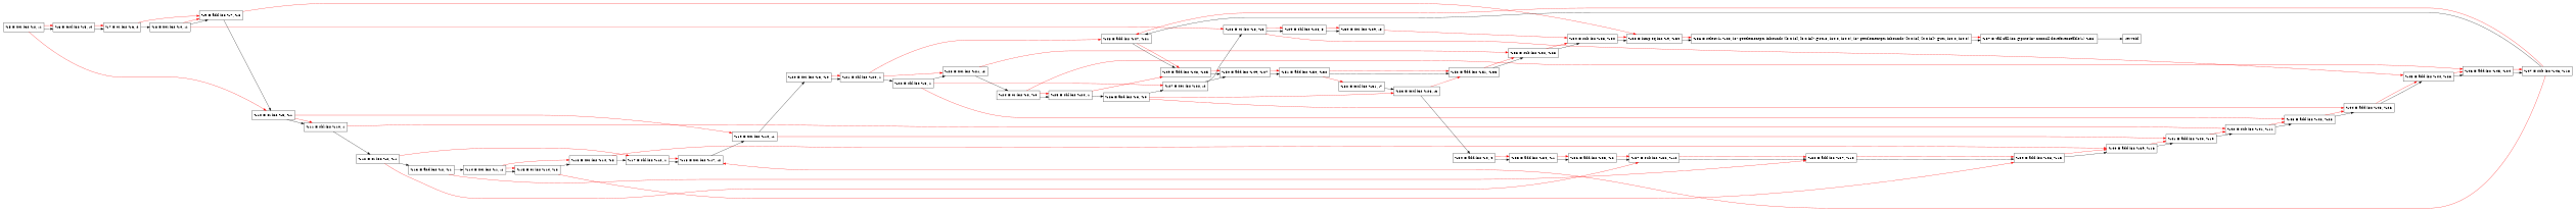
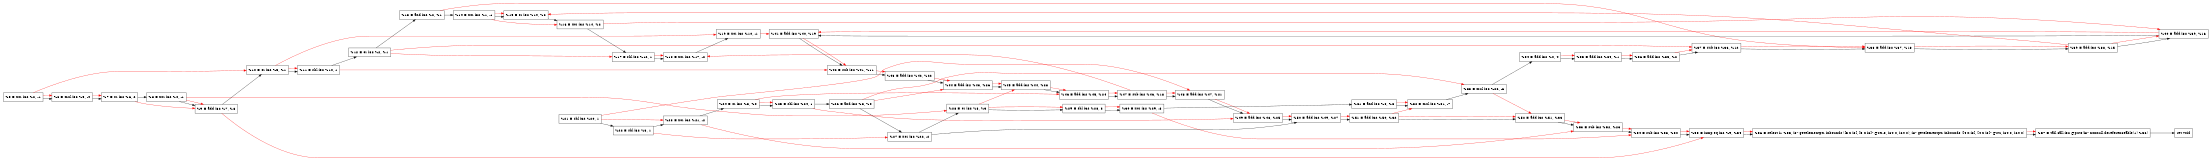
  digraph {
    rankdir=LR
    node [shape=record]
    edge [color=red]
    n1 [label="  %5 = xor i32 %2, -1"]
    n2 [label="  %6 = mul i32 %5, -4"]
    n3 [label="  %10 = or i32 %5, %1"]
    n4 [label="  %7 = or i32 %6, 2"]
    n5 [label="  %11 = shl i32 %10, 1"]
    n6 [label="  %19 = xor i32 %10, -1"]
    n7 [label="  %8 = xor i32 %0, -1"]
    n8 [label="  %9 = add i32 %7, %8"]
    n9 [label="  %28 = or i32 %8, %3"]
    n10 [label="  %55 = icmp eq i32 %9, %54"]
    n11 [label="  %29 = shl i32 %28, 3"]
    n12 [label="  %45 = add i32 %44, %28"]
+   n13 [label="  %31 = and i32 %8, %3"]
    n14 [label="  %32 = mul i32 %31, -7"]
    n15 [label="  %56 = select i1 %55, i8* getelementptr inbounds ([5 x i8], [5 x i8]* @str.3, i64 0, i64 0), i8* getelementptr inbounds ([4 x i8], [4 x i8]* @str, i64 0, i64 0)"]
    n16 [label="  %12 = or i32 %2, %1"]
    n17 [label="  %42 = sub i32 %41, %11"]
-   n18 [label="  %20 = xor i32 %3, %0"]
    n19 [label="  %41 = add i32 %40, %19"]
    n20 [label="  %13 = and i32 %2, %1"]
    n21 [label="  %17 = shl i32 %12, 1"]
    n22 [label="  %37 = sub i32 %36, %12"]
    n23 [label="  %43 = add i32 %42, %22"]
    n24 [label="  %14 = xor i32 %1, -1"]
    n25 [label="  %38 = add i32 %37, %13"]
    n26 [label="  %18 = xor i32 %17, -2"]
    n27 [label="  %15 = or i32 %14, %2"]
    n28 [label="  %16 = xor i32 %14, %2"]
    n29 [label="  %39 = add i32 %38, %15"]
    n30 [label="  %40 = add i32 %39, %16"]
    n31 [label="  %47 = sub i32 %46, %18"]
    n32 [label="  %48 = add i32 %47, %21"]
    n33 [label="  %21 = shl i32 %20, 1"]
    n34 [label="  %22 = shl i32 %3, 1"]
    n35 [label="  %23 = xor i32 %21, -2"]
    n36 [label="  %27 = xor i32 %22, -2"]
    n37 [label="  %24 = or i32 %3, %0"]
    n38 [label="  %53 = sub i32 %52, %23"]
    n39 [label="  %49 = add i32 %48, %25"]
    n40 [label="  %50 = add i32 %49, %27"]
    n41 [label="  %44 = add i32 %43, %26"]
    n42 [label="  %25 = shl i32 %24, 1"]
    n43 [label="  %46 = add i32 %45, %24"]
    n44 [label="  %54 = sub i32 %53, %30"]
    n45 [label="  %26 = and i32 %3, %0"]
    n46 [label="  %33 = mul i32 %26, -6"]
    n47 [label="  %34 = add i32 %0, 4"]
    n48 [label="  %52 = add i32 %51, %33"]
    n49 [label="  %51 = add i32 %50, %32"]
    n50 [label="  %30 = xor i32 %29, -8"]
    n51 [label="  %35 = add i32 %34, %1"]
    n52 [label="  %36 = add i32 %35, %2"]
    n53 [label="  %57 = tail call i32 @puts(i8* nonnull dereferenceable(1) %56)"]
    n54 [label="  ret void"]
    n1 -> n2 [color=""]
    n1 -> n2
    n1 -> n3
    n2 -> n4 [color=""]
    n2 -> n4
    n3 -> n5 [color=""]
    n3 -> n5
    n3 -> n6
    n4 -> n7 [color=""]
    n4 -> n8
    n5 -> n16 [color=""]
    n5 -> n17
-   n6 -> n18 [color=""]
    n6 -> n19
    n7 -> n8 [color=""]
    n7 -> n8
    n7 -> n9
    n8 -> n3 [color=""]
    n8 -> n10
    n9 -> n11 [color=""]
    n9 -> n11
    n9 -> n12
    n10 -> n15 [color=""]
    n10 -> n15
    n11 -> n50 [color=""]
    n11 -> n50
    n12 -> n43 [color=""]
    n12 -> n43
+   n13 -> n14 [color=""]
+   n13 -> n14
    n14 -> n46 [color=""]
    n15 -> n53 [color=""]
    n15 -> n53
    n16 -> n20 [color=""]
    n16 -> n21
    n16 -> n22
    n17 -> n23 [color=""]
    n17 -> n23
-   n18 -> n33 [color=""]
-   n18 -> n33
    n19 -> n17 [color=""]
    n19 -> n17
    n20 -> n24 [color=""]
    n20 -> n25
    n21 -> n26 [color=""]
    n21 -> n26
    n22 -> n25 [color=""]
    n22 -> n25
    n23 -> n41 [color=""]
    n23 -> n41
    n24 -> n27 [color=""]
    n24 -> n27
    n24 -> n28
    n25 -> n29 [color=""]
    n25 -> n29
    n26 -> n6 [color=""]
    n27 -> n28 [color=""]
-   n27 -> n29
+   n29 -> n27
    n28 -> n21 [color=""]
    n28 -> n30
    n29 -> n30 [color=""]
    n29 -> n30
    n30 -> n19 [color=""]
    n30 -> n19
    n31 -> n26
    n31 -> n32 [color=""]
    n31 -> n32
    n32 -> n39 [color=""]
    n32 -> n39
    n33 -> n32
    n33 -> n34 [color=""]
    n33 -> n35
-   n34 -> n23
    n34 -> n35 [color=""]
    n34 -> n36
    n35 -> n37 [color=""]
    n35 -> n38
    n36 -> n9 [color=""]
    n36 -> n40 [color=black]
    n37 -> n42 [color=""]
    n37 -> n42
    n37 -> n43
    n38 -> n44 [color=""]
    n38 -> n44
    n39 -> n40 [color=""]
    n39 -> n40
    n40 -> n49 [color=""]
    n40 -> n49
    n41 -> n12 [color=""]
    n41 -> n12
    n42 -> n39
    n42 -> n45 [color=""]
    n43 -> n31 [color=""]
    n43 -> n31
    n44 -> n10 [color=""]
    n44 -> n10
    n45 -> n36 [color=""]
    n45 -> n41
    n45 -> n46
    n46 -> n47 [color=""]
    n46 -> n48
    n47 -> n51 [color=""]
    n47 -> n51
    n48 -> n38 [color=""]
    n48 -> n38
    n49 -> n14
    n49 -> n48 [color=""]
    n49 -> n48
+   n50 -> n13 [color=""]
    n50 -> n44
    n51 -> n52 [color=""]
    n51 -> n52
    n52 -> n22 [color=""]
    n52 -> n22
    n53 -> n54 [color=""]
  }
